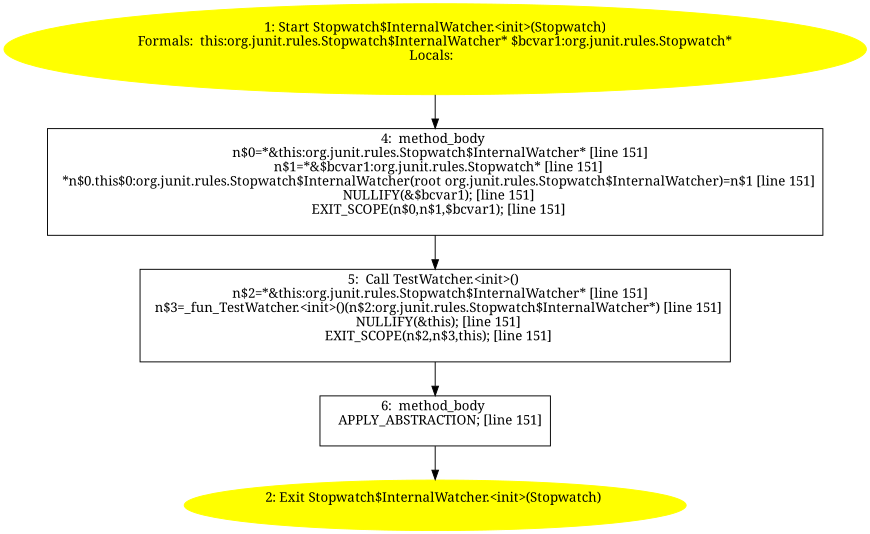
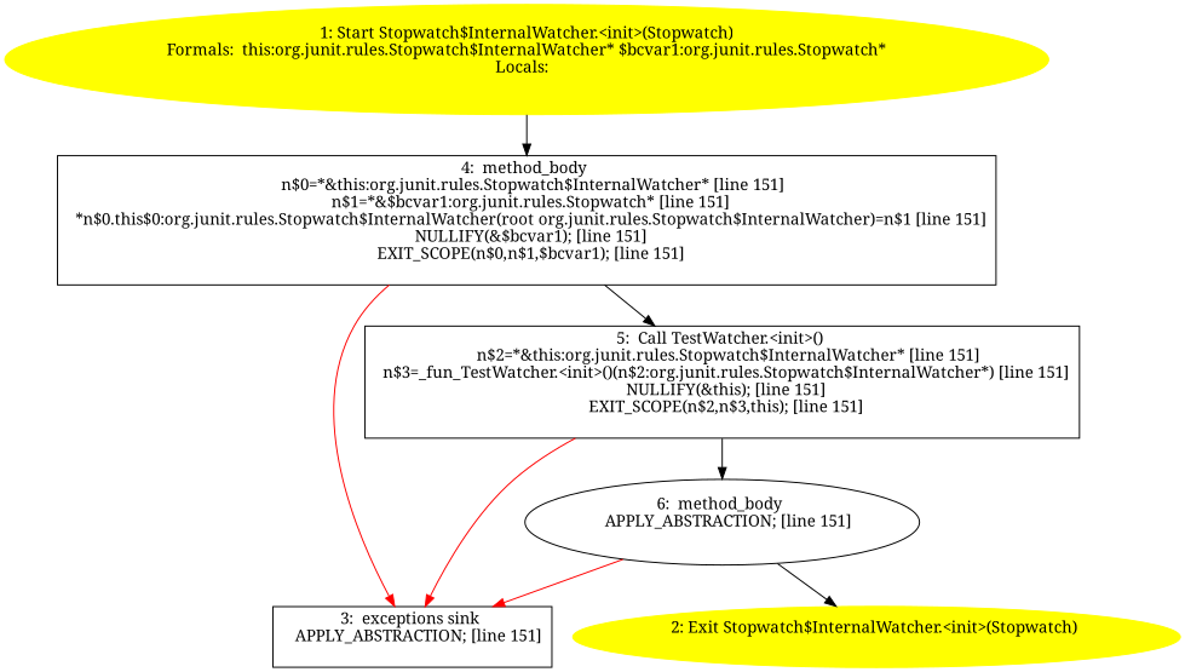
  digraph {
    fontname="Noto Serif"
    node [fontname="Noto Serif" shape=box]
    edge [fontname="Noto Serif"]
    n1 [color=yellow label="1: Start Stopwatch$InternalWatcher.<init>(Stopwatch)\nFormals:  this:org.junit.rules.Stopwatch$InternalWatcher* $bcvar1:org.junit.rules.Stopwatch*\nLocals:  \n  " style=filled shape=""]
    n2 [label="4:  method_body \n   n$0=*&this:org.junit.rules.Stopwatch$InternalWatcher* [line 151]\n  n$1=*&$bcvar1:org.junit.rules.Stopwatch* [line 151]\n  *n$0.this$0:org.junit.rules.Stopwatch$InternalWatcher(root org.junit.rules.Stopwatch$InternalWatcher)=n$1 [line 151]\n  NULLIFY(&$bcvar1); [line 151]\n  EXIT_SCOPE(n$0,n$1,$bcvar1); [line 151]\n "]
+   n3 [label="3:  exceptions sink \n   APPLY_ABSTRACTION; [line 151]\n "]
    n4 [label="5:  Call TestWatcher.<init>() \n   n$2=*&this:org.junit.rules.Stopwatch$InternalWatcher* [line 151]\n  n$3=_fun_TestWatcher.<init>()(n$2:org.junit.rules.Stopwatch$InternalWatcher*) [line 151]\n  NULLIFY(&this); [line 151]\n  EXIT_SCOPE(n$2,n$3,this); [line 151]\n "]
-   n5 [label="6:  method_body \n   APPLY_ABSTRACTION; [line 151]\n "]
+   n5 [label="6:  method_body \n   APPLY_ABSTRACTION; [line 151]\n " shape=ellipse]
    n6 [color=yellow label="2: Exit Stopwatch$InternalWatcher.<init>(Stopwatch) \n  " style=filled shape=""]
    n1 -> n2
+   n2 -> n3 [color=red]
    n2 -> n4
+   n4 -> n3 [color=red]
    n4 -> n5
+   n5 -> n3 [color=red]
    n5 -> n6
  }
